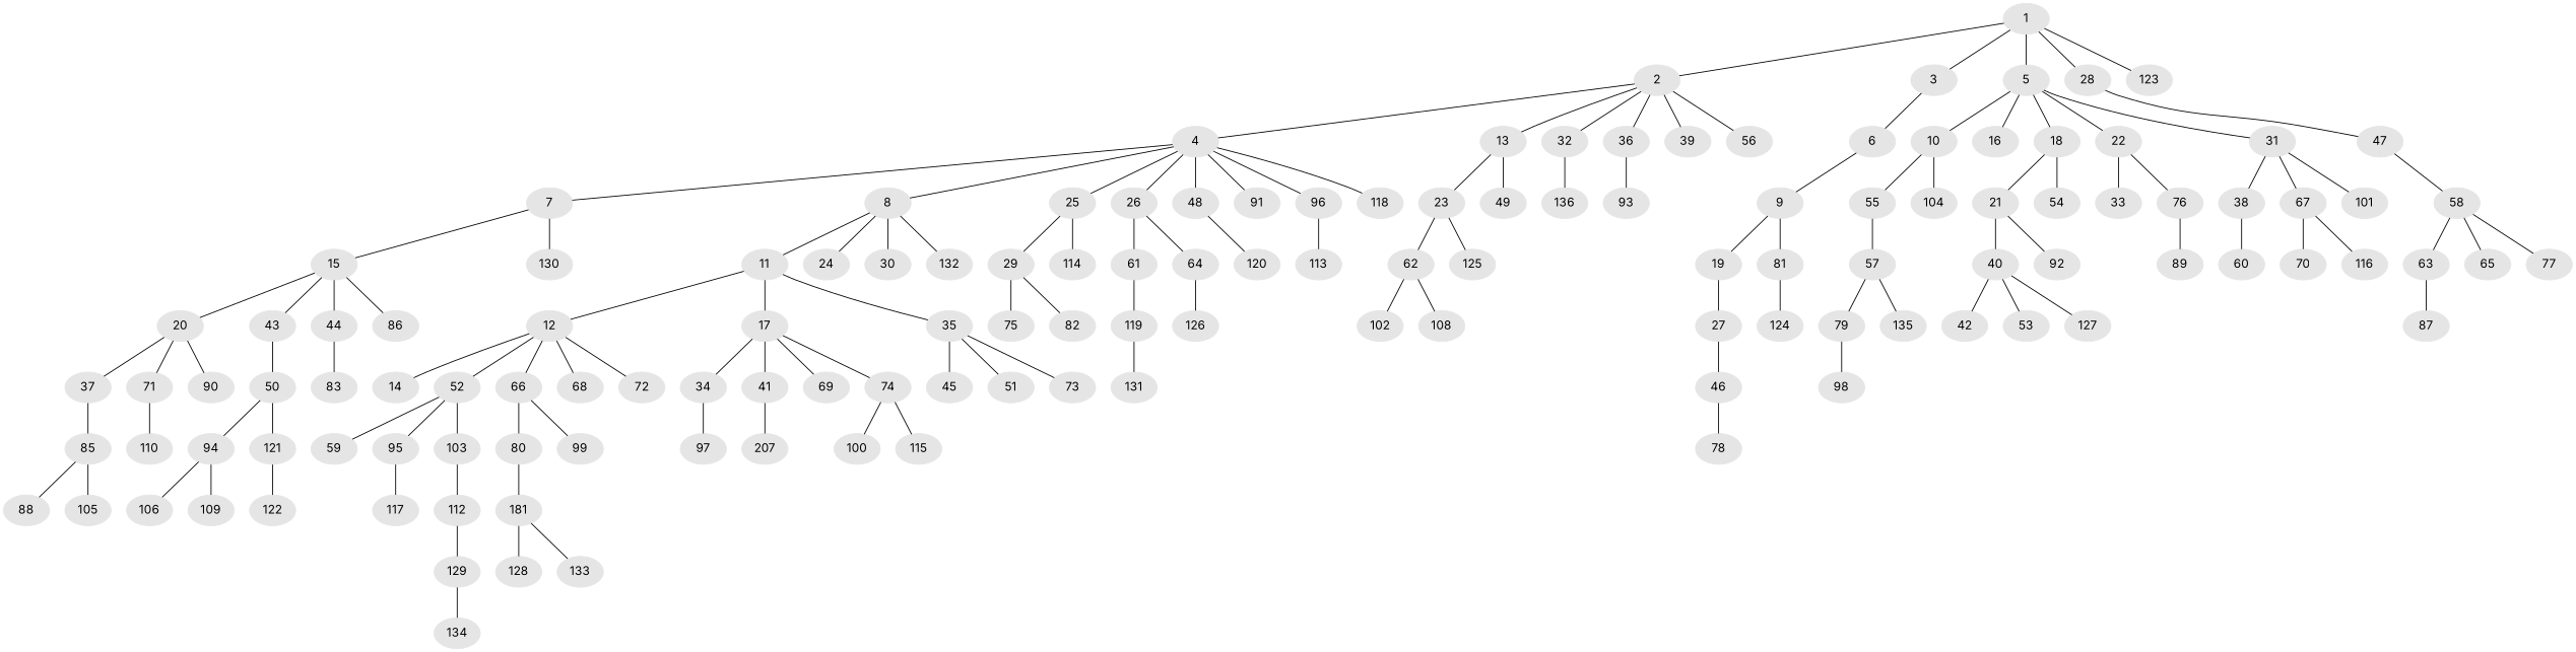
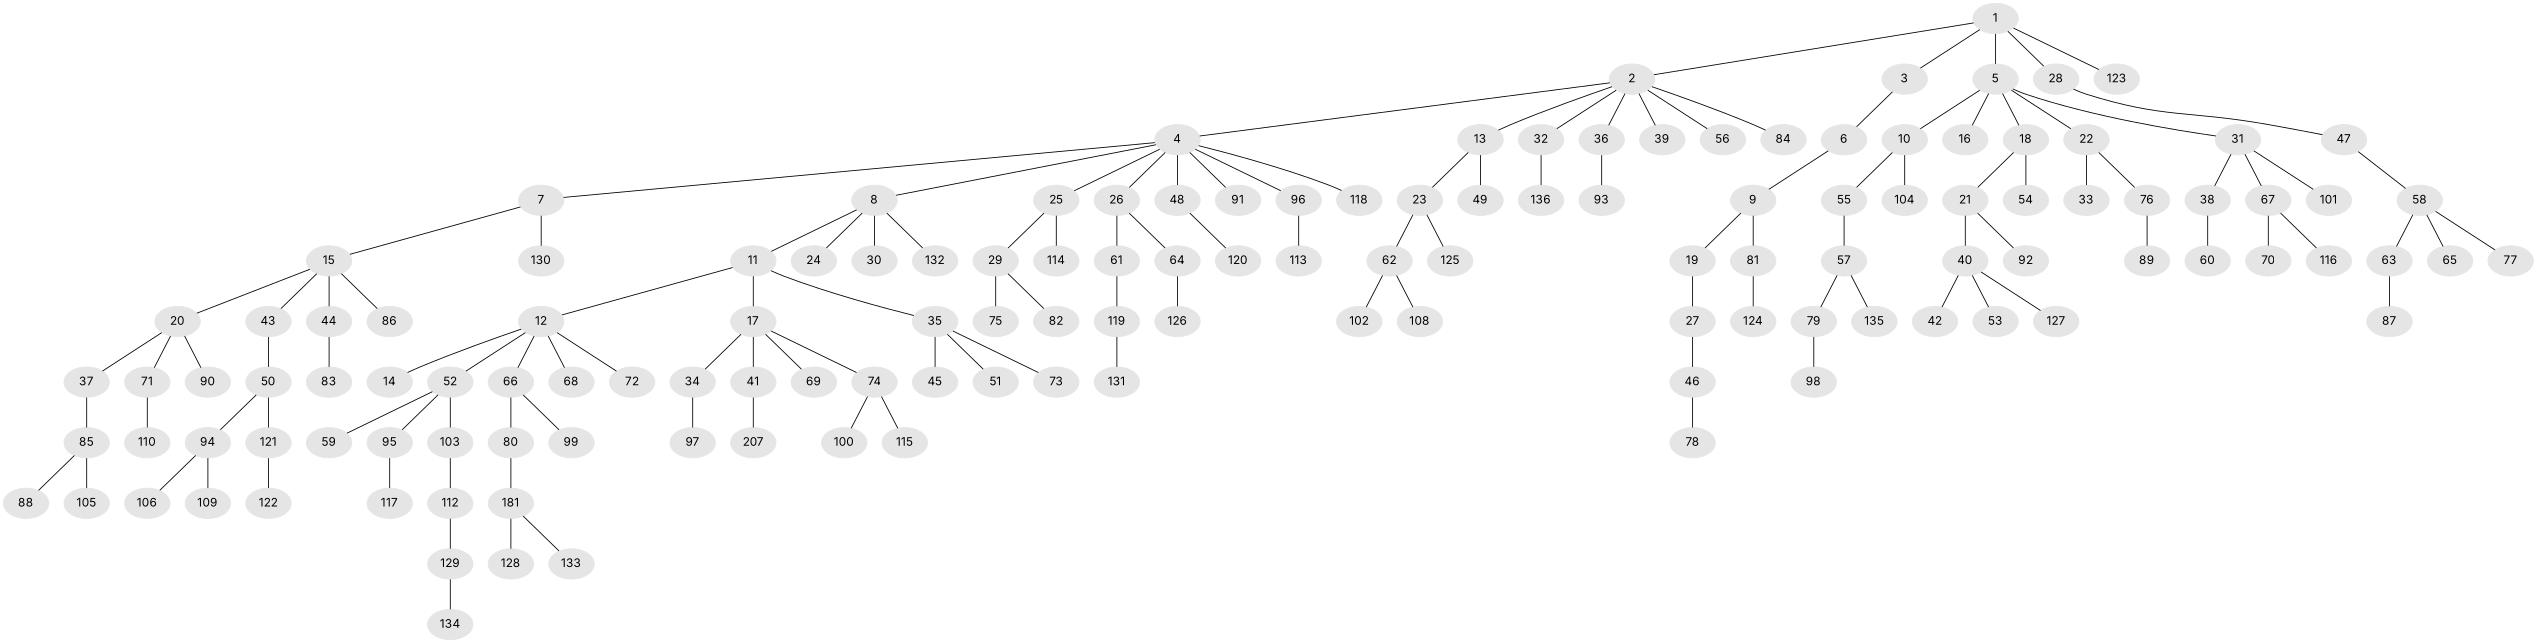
  graph {
    fontname=Inter
    node [color=gray90 fontname=Inter style=filled]
    edge [fontname=Inter]
    1
    2
    3
    5
    28
    123
    4
    13
    32
    36
    39
    56
+   84
    6
    10
    16
    18
    22
    31
    47
    7
    8
    25
    26
    48
    91
    96
    118
    23
    49
    136
    93
    9
    15
    130
    11
    24
    30
    132
    29
    114
    61
    64
    120
    113
    55
    104
    21
    54
    33
    76
    38
    67
    101
    19
    81
    20
    43
    44
    86
    12
    17
    35
    27
    124
    57
    14
    52
    66
    68
    72
    34
    41
    69
    74
    45
    51
    73
    59
    95
    103
    80
    99
    62
    125
    37
    71
    90
    50
    83
    97
    n92 [label=207]
    100
    115
    40
    92
    46
    85
    110
    42
    53
    127
    89
    102
    108
    75
    82
    119
    126
    78
    58
    60
    70
    116
    88
    105
    94
    121
    63
    65
    77
    106
    109
    122
    117
    112
    79
    135
    98
    87
    131
    n132 [label=181]
    128
    133
    129
    134
    1 -- 2
    1 -- 3
    1 -- 5
    1 -- 28
    1 -- 123
    2 -- 4
    2 -- 13
    2 -- 32
    2 -- 36
    2 -- 39
    2 -- 56
+   2 -- 84
    3 -- 6
    5 -- 10
    5 -- 16
    5 -- 18
    5 -- 22
    5 -- 31
    28 -- 47
    4 -- 7
    4 -- 8
    4 -- 25
    4 -- 26
    4 -- 48
    4 -- 91
    4 -- 96
    4 -- 118
    13 -- 23
    13 -- 49
    32 -- 136
    36 -- 93
    6 -- 9
    10 -- 55
    10 -- 104
    18 -- 21
    18 -- 54
    22 -- 33
    22 -- 76
    31 -- 38
    31 -- 67
    31 -- 101
    47 -- 58
    7 -- 15
    7 -- 130
    8 -- 11
    8 -- 24
    8 -- 30
    8 -- 132
    25 -- 29
    25 -- 114
    26 -- 61
    26 -- 64
    48 -- 120
    96 -- 113
    23 -- 62
    23 -- 125
    9 -- 19
    9 -- 81
    15 -- 20
    15 -- 43
    15 -- 44
    15 -- 86
    11 -- 12
    11 -- 17
    11 -- 35
    29 -- 75
    29 -- 82
    61 -- 119
    64 -- 126
    55 -- 57
    21 -- 40
    21 -- 92
    76 -- 89
    38 -- 60
    67 -- 70
    67 -- 116
    19 -- 27
    81 -- 124
    20 -- 37
    20 -- 71
    20 -- 90
    43 -- 50
    44 -- 83
    12 -- 14
    12 -- 52
    12 -- 66
    12 -- 68
    12 -- 72
    17 -- 34
    17 -- 41
    17 -- 69
    17 -- 74
    35 -- 45
    35 -- 51
    35 -- 73
    27 -- 46
    57 -- 79
    57 -- 135
    52 -- 59
    52 -- 95
    52 -- 103
    66 -- 80
    66 -- 99
    34 -- 97
    41 -- n92
    74 -- 100
    74 -- 115
    95 -- 117
    103 -- 112
    80 -- n132
    62 -- 102
    62 -- 108
    37 -- 85
    71 -- 110
    50 -- 94
    50 -- 121
    40 -- 42
    40 -- 53
    40 -- 127
    46 -- 78
    85 -- 88
    85 -- 105
    119 -- 131
    58 -- 63
    58 -- 65
    58 -- 77
    94 -- 106
    94 -- 109
    121 -- 122
    63 -- 87
    112 -- 129
    79 -- 98
    n132 -- 128
    n132 -- 133
    129 -- 134
  }
